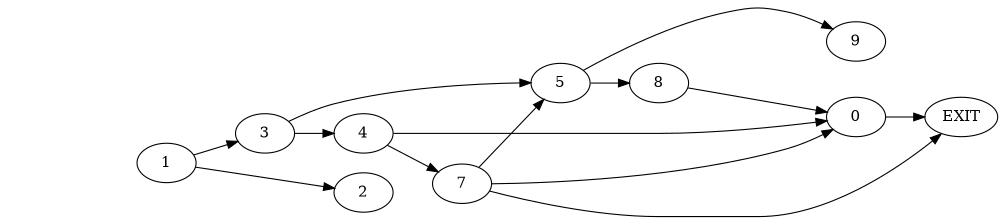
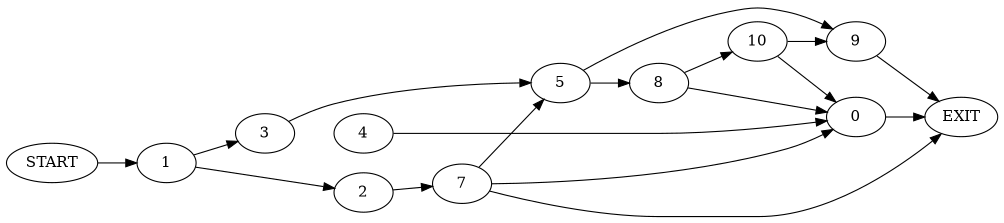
  digraph {
    rankdir=LR
+   n1 [label=START]
    1
    2
    3
    n5 [label=EXIT]
    4
    5
    n8 [label=0]
    7
    8
    9
+   10
+   n1 -> 1
    1 -> 2
    1 -> 3
-   3 -> 4
    3 -> 5
    4 -> n8
-   4 -> 7
+   2 -> 7
    5 -> 8
    5 -> 9
    n8 -> n5
    7 -> n5
    7 -> 5
    7 -> n8
    8 -> n8
+   8 -> 10
+   9 -> n5
+   10 -> n8
+   10 -> 9
  }
